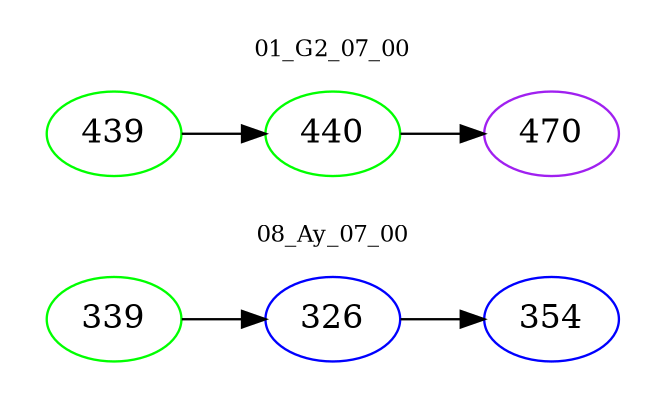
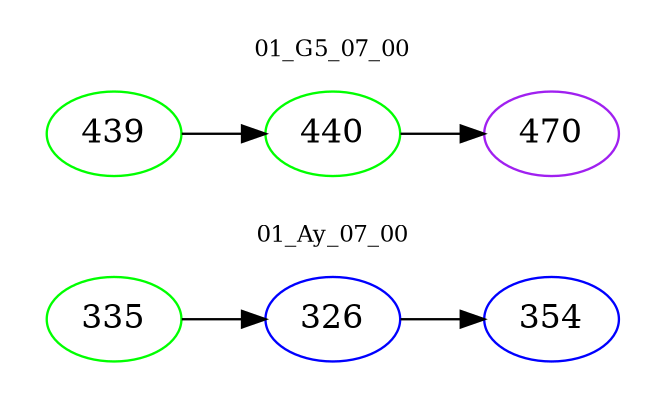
  digraph {
    rankdir=LR
    node [color=green]
    edge [color=black]
-   n1 [label=339]
+   n1 [label=335]
    n2 [color=blue label=326]
    n3 [color=blue label=354]
    n4 [label=439]
    n5 [label=440]
    n6 [color=purple label=470]
    subgraph cluster_1 {
      color=white
      fontsize=10
-     label="08_Ay_07_00"
+     label="01_Ay_07_00"
      n1
      n2
      n3
    }
    subgraph cluster_2 {
      color=white
      fontsize=10
-     label="01_G2_07_00"
+     label="01_G5_07_00"
      n4
      n5
      n6
    }
    n1 -> n2
    n2 -> n3
    n4 -> n5
    n5 -> n6
  }
